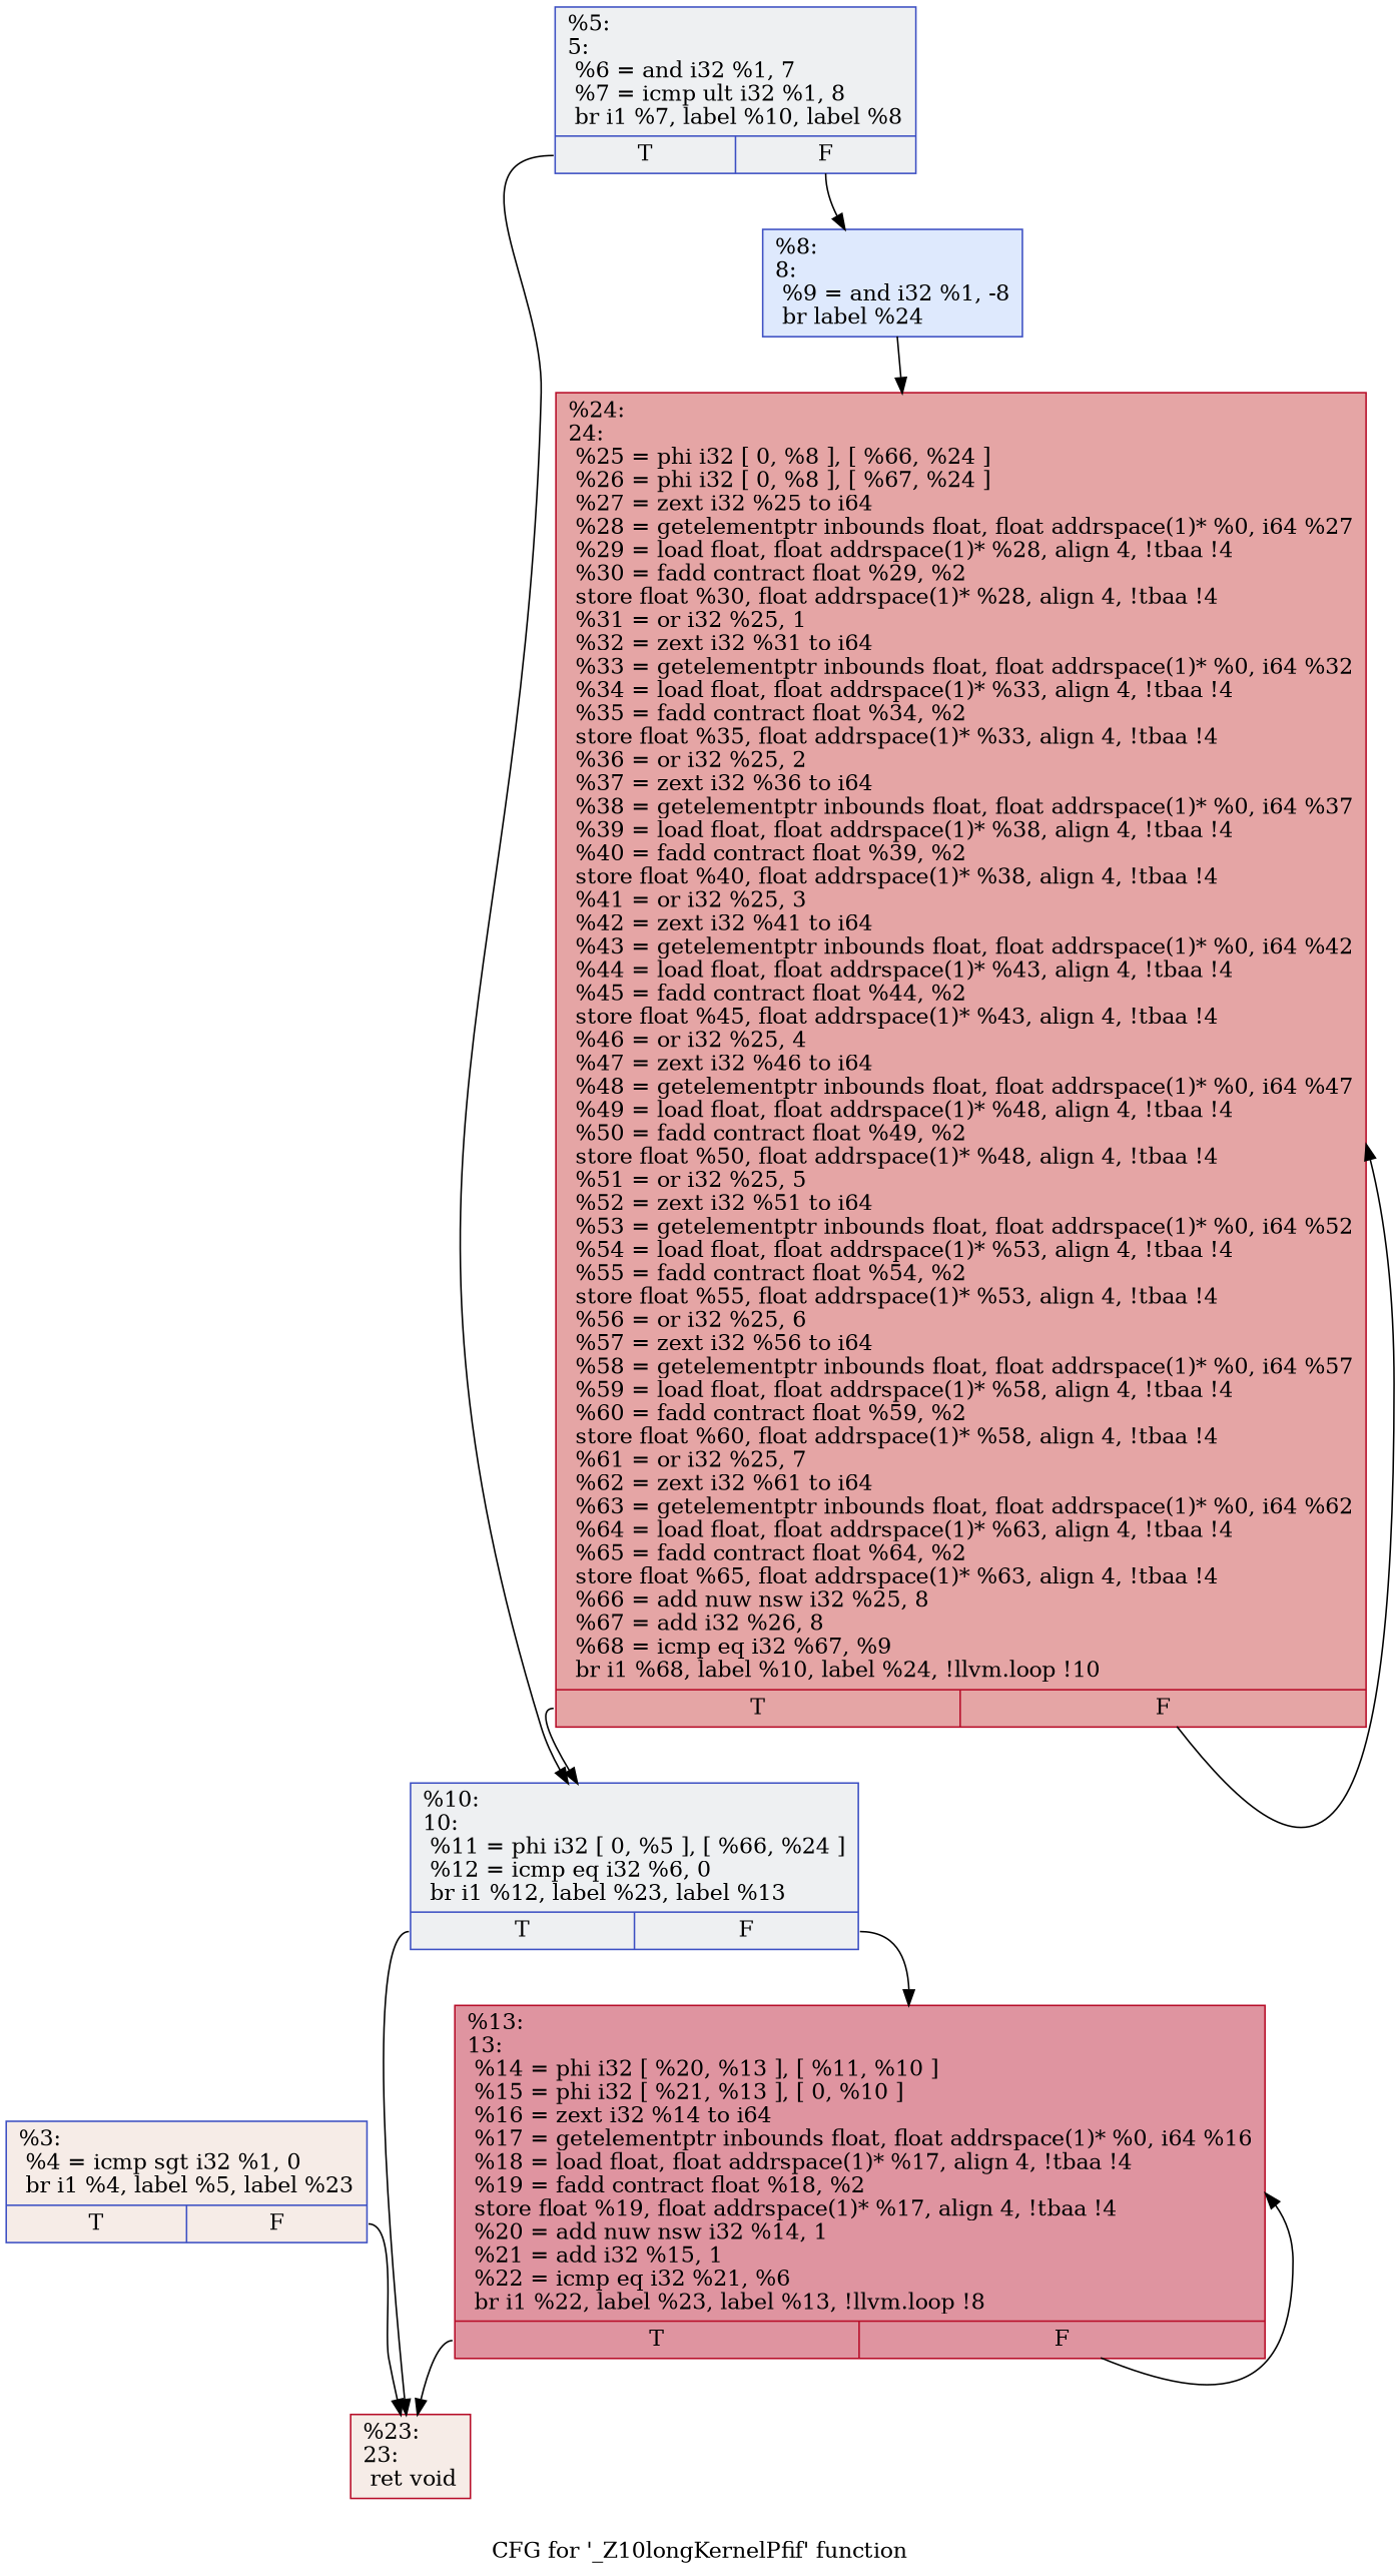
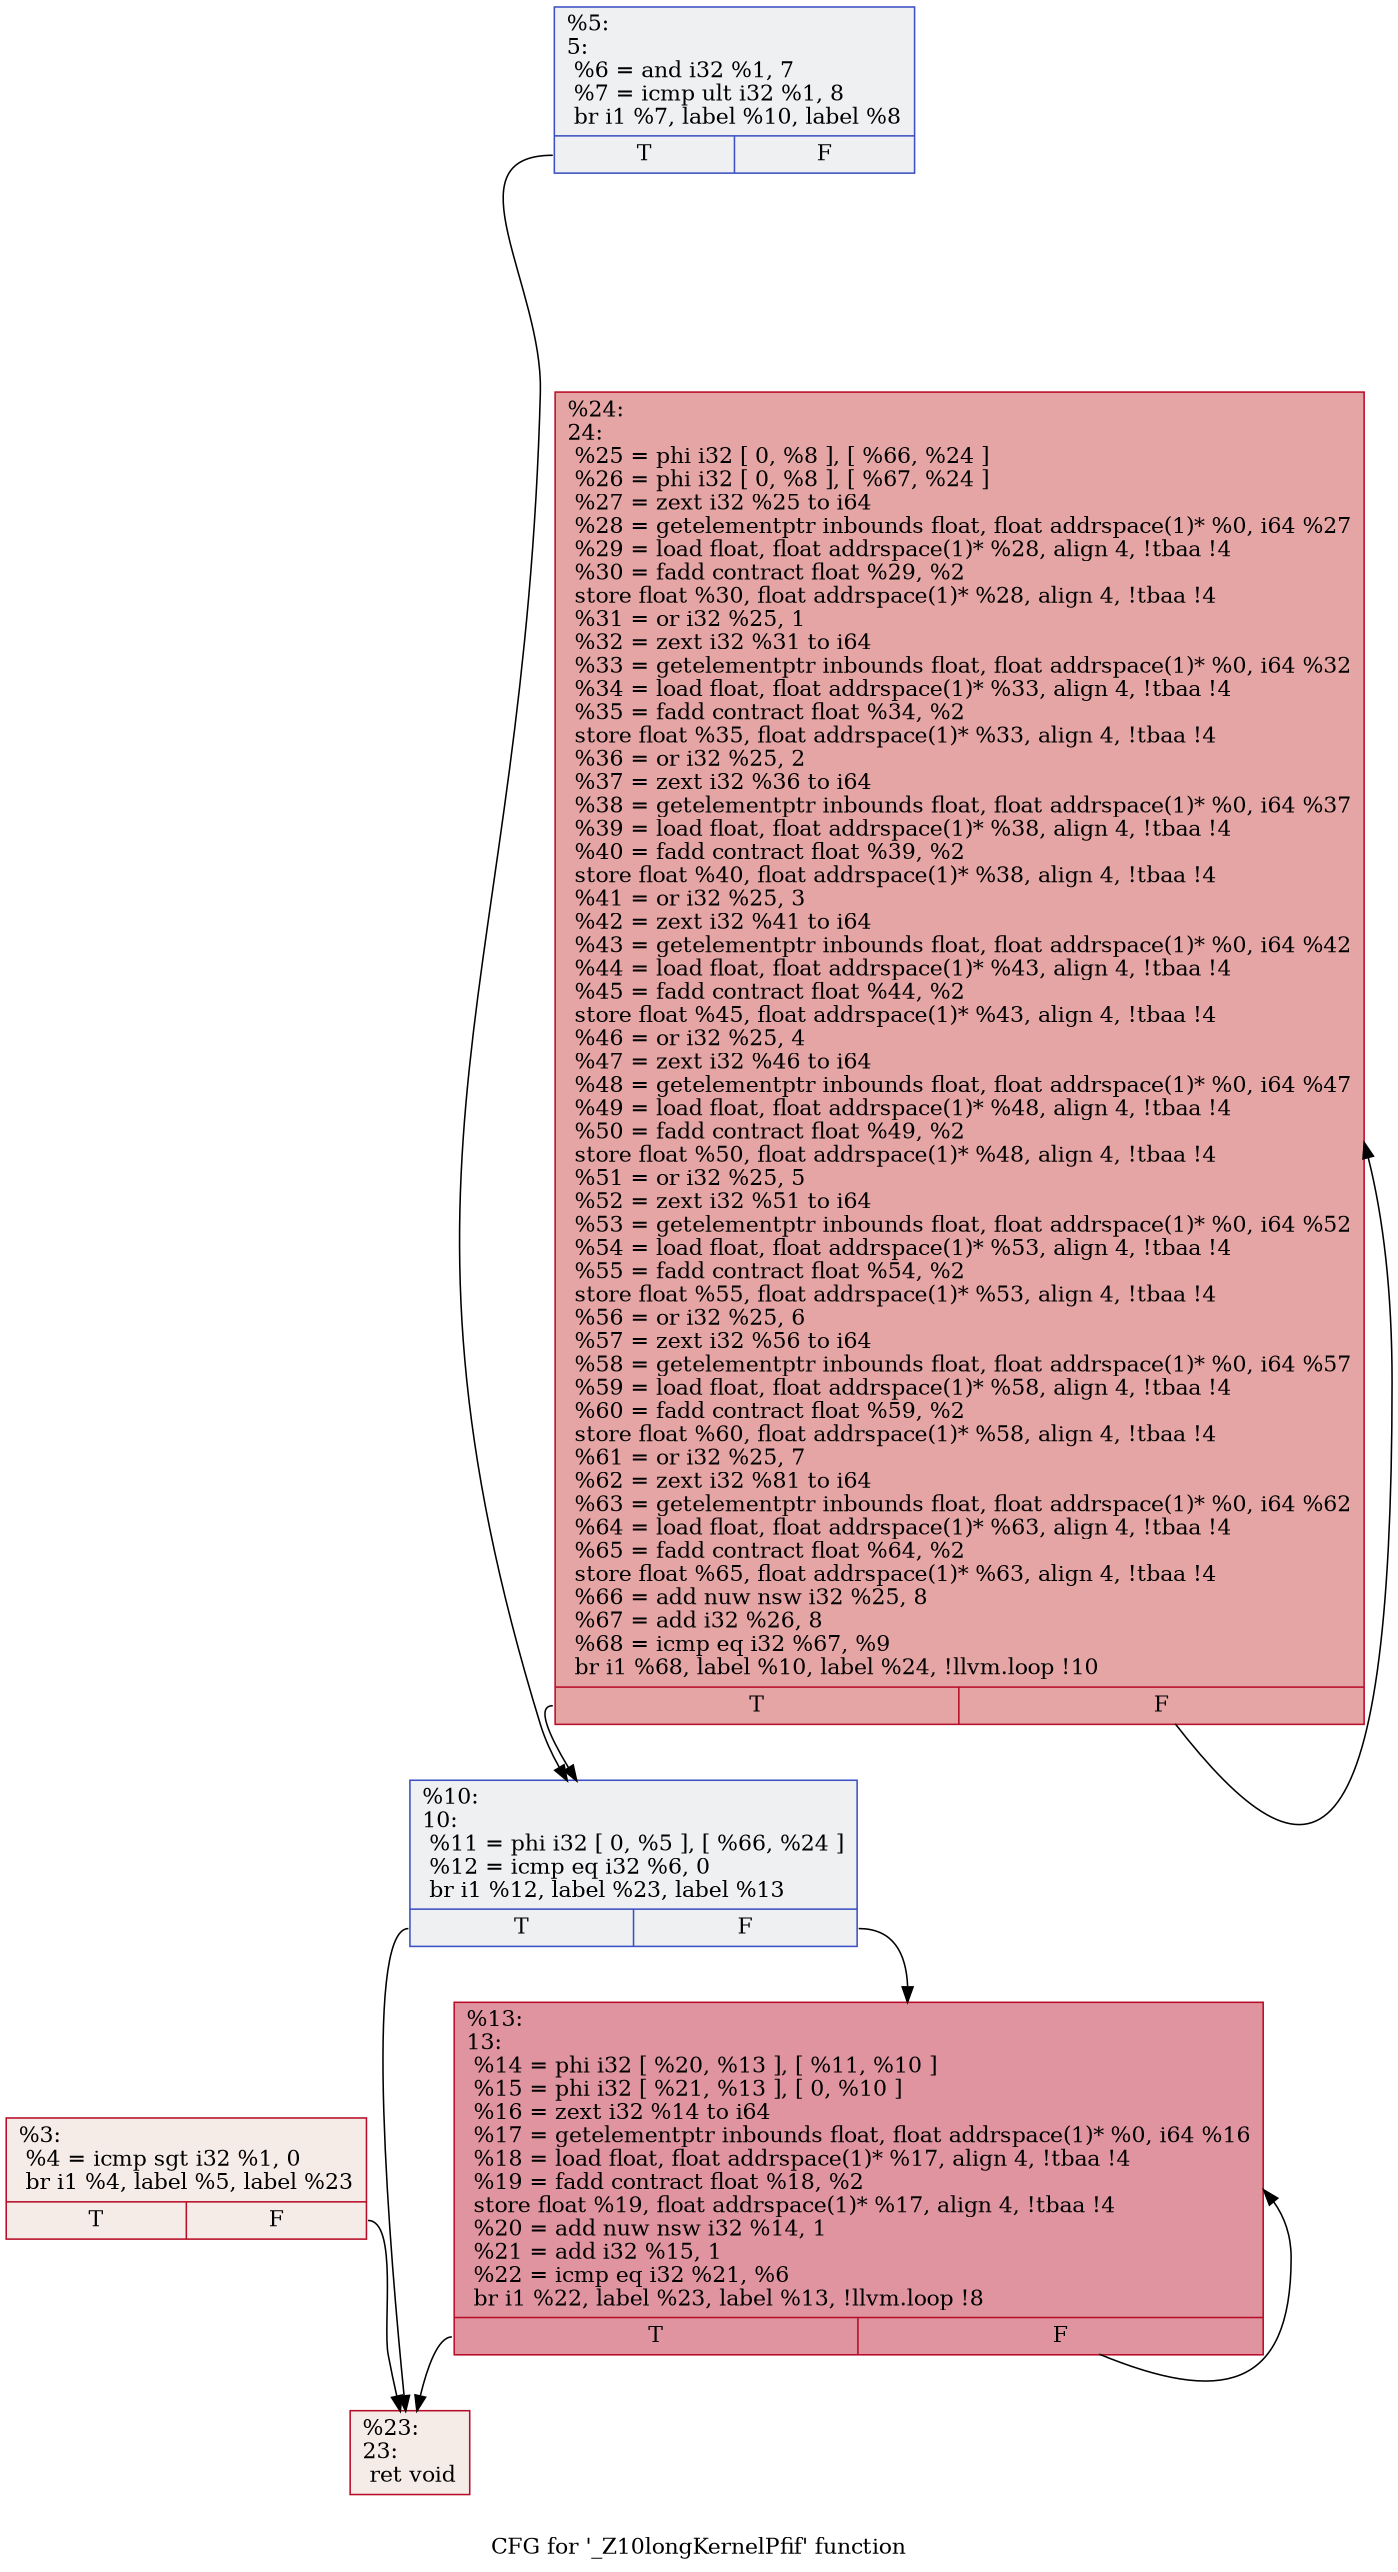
  digraph {
    label="CFG for '_Z10longKernelPfif' function"
    node [color="#3d50c3ff" fillcolor="#ead5c970" shape=record style=filled]
    edge [tailport=s1]
-   n1 [label="{%3:\l  %4 = icmp sgt i32 %1, 0\l  br i1 %4, label %5, label %23\l|{<s0>T|<s1>F}}"]
+   n1 [color="#b70d28ff" label="{%3:\l  %4 = icmp sgt i32 %1, 0\l  br i1 %4, label %5, label %23\l|{<s0>T|<s1>F}}"]
    n2 [color="#b70d28ff" label="{%23:\l23:                                               \l  ret void\l}"]
    n3 [fillcolor="#d9dce170" label="{%5:\l5:                                                \l  %6 = and i32 %1, 7\l  %7 = icmp ult i32 %1, 8\l  br i1 %7, label %10, label %8\l|{<s0>T|<s1>F}}"]
    n4 [fillcolor="#d9dce170" label="{%10:\l10:                                               \l  %11 = phi i32 [ 0, %5 ], [ %66, %24 ]\l  %12 = icmp eq i32 %6, 0\l  br i1 %12, label %23, label %13\l|{<s0>T|<s1>F}}"]
-   n5 [fillcolor="#b5cdfa70" label="{%8:\l8:                                                \l  %9 = and i32 %1, -8\l  br label %24\l}"]
    n6 [color="#b70d28ff" fillcolor="#b70d2870" label="{%13:\l13:                                               \l  %14 = phi i32 [ %20, %13 ], [ %11, %10 ]\l  %15 = phi i32 [ %21, %13 ], [ 0, %10 ]\l  %16 = zext i32 %14 to i64\l  %17 = getelementptr inbounds float, float addrspace(1)* %0, i64 %16\l  %18 = load float, float addrspace(1)* %17, align 4, !tbaa !4\l  %19 = fadd contract float %18, %2\l  store float %19, float addrspace(1)* %17, align 4, !tbaa !4\l  %20 = add nuw nsw i32 %14, 1\l  %21 = add i32 %15, 1\l  %22 = icmp eq i32 %21, %6\l  br i1 %22, label %23, label %13, !llvm.loop !8\l|{<s0>T|<s1>F}}"]
-   n7 [color="#b70d28ff" fillcolor="#c5333470" label="{%24:\l24:                                               \l  %25 = phi i32 [ 0, %8 ], [ %66, %24 ]\l  %26 = phi i32 [ 0, %8 ], [ %67, %24 ]\l  %27 = zext i32 %25 to i64\l  %28 = getelementptr inbounds float, float addrspace(1)* %0, i64 %27\l  %29 = load float, float addrspace(1)* %28, align 4, !tbaa !4\l  %30 = fadd contract float %29, %2\l  store float %30, float addrspace(1)* %28, align 4, !tbaa !4\l  %31 = or i32 %25, 1\l  %32 = zext i32 %31 to i64\l  %33 = getelementptr inbounds float, float addrspace(1)* %0, i64 %32\l  %34 = load float, float addrspace(1)* %33, align 4, !tbaa !4\l  %35 = fadd contract float %34, %2\l  store float %35, float addrspace(1)* %33, align 4, !tbaa !4\l  %36 = or i32 %25, 2\l  %37 = zext i32 %36 to i64\l  %38 = getelementptr inbounds float, float addrspace(1)* %0, i64 %37\l  %39 = load float, float addrspace(1)* %38, align 4, !tbaa !4\l  %40 = fadd contract float %39, %2\l  store float %40, float addrspace(1)* %38, align 4, !tbaa !4\l  %41 = or i32 %25, 3\l  %42 = zext i32 %41 to i64\l  %43 = getelementptr inbounds float, float addrspace(1)* %0, i64 %42\l  %44 = load float, float addrspace(1)* %43, align 4, !tbaa !4\l  %45 = fadd contract float %44, %2\l  store float %45, float addrspace(1)* %43, align 4, !tbaa !4\l  %46 = or i32 %25, 4\l  %47 = zext i32 %46 to i64\l  %48 = getelementptr inbounds float, float addrspace(1)* %0, i64 %47\l  %49 = load float, float addrspace(1)* %48, align 4, !tbaa !4\l  %50 = fadd contract float %49, %2\l  store float %50, float addrspace(1)* %48, align 4, !tbaa !4\l  %51 = or i32 %25, 5\l  %52 = zext i32 %51 to i64\l  %53 = getelementptr inbounds float, float addrspace(1)* %0, i64 %52\l  %54 = load float, float addrspace(1)* %53, align 4, !tbaa !4\l  %55 = fadd contract float %54, %2\l  store float %55, float addrspace(1)* %53, align 4, !tbaa !4\l  %56 = or i32 %25, 6\l  %57 = zext i32 %56 to i64\l  %58 = getelementptr inbounds float, float addrspace(1)* %0, i64 %57\l  %59 = load float, float addrspace(1)* %58, align 4, !tbaa !4\l  %60 = fadd contract float %59, %2\l  store float %60, float addrspace(1)* %58, align 4, !tbaa !4\l  %61 = or i32 %25, 7\l  %62 = zext i32 %61 to i64\l  %63 = getelementptr inbounds float, float addrspace(1)* %0, i64 %62\l  %64 = load float, float addrspace(1)* %63, align 4, !tbaa !4\l  %65 = fadd contract float %64, %2\l  store float %65, float addrspace(1)* %63, align 4, !tbaa !4\l  %66 = add nuw nsw i32 %25, 8\l  %67 = add i32 %26, 8\l  %68 = icmp eq i32 %67, %9\l  br i1 %68, label %10, label %24, !llvm.loop !10\l|{<s0>T|<s1>F}}"]
+   n7 [color="#b70d28ff" fillcolor="#c5333470" label="{%24:\l24:                                               \l  %25 = phi i32 [ 0, %8 ], [ %66, %24 ]\l  %26 = phi i32 [ 0, %8 ], [ %67, %24 ]\l  %27 = zext i32 %25 to i64\l  %28 = getelementptr inbounds float, float addrspace(1)* %0, i64 %27\l  %29 = load float, float addrspace(1)* %28, align 4, !tbaa !4\l  %30 = fadd contract float %29, %2\l  store float %30, float addrspace(1)* %28, align 4, !tbaa !4\l  %31 = or i32 %25, 1\l  %32 = zext i32 %31 to i64\l  %33 = getelementptr inbounds float, float addrspace(1)* %0, i64 %32\l  %34 = load float, float addrspace(1)* %33, align 4, !tbaa !4\l  %35 = fadd contract float %34, %2\l  store float %35, float addrspace(1)* %33, align 4, !tbaa !4\l  %36 = or i32 %25, 2\l  %37 = zext i32 %36 to i64\l  %38 = getelementptr inbounds float, float addrspace(1)* %0, i64 %37\l  %39 = load float, float addrspace(1)* %38, align 4, !tbaa !4\l  %40 = fadd contract float %39, %2\l  store float %40, float addrspace(1)* %38, align 4, !tbaa !4\l  %41 = or i32 %25, 3\l  %42 = zext i32 %41 to i64\l  %43 = getelementptr inbounds float, float addrspace(1)* %0, i64 %42\l  %44 = load float, float addrspace(1)* %43, align 4, !tbaa !4\l  %45 = fadd contract float %44, %2\l  store float %45, float addrspace(1)* %43, align 4, !tbaa !4\l  %46 = or i32 %25, 4\l  %47 = zext i32 %46 to i64\l  %48 = getelementptr inbounds float, float addrspace(1)* %0, i64 %47\l  %49 = load float, float addrspace(1)* %48, align 4, !tbaa !4\l  %50 = fadd contract float %49, %2\l  store float %50, float addrspace(1)* %48, align 4, !tbaa !4\l  %51 = or i32 %25, 5\l  %52 = zext i32 %51 to i64\l  %53 = getelementptr inbounds float, float addrspace(1)* %0, i64 %52\l  %54 = load float, float addrspace(1)* %53, align 4, !tbaa !4\l  %55 = fadd contract float %54, %2\l  store float %55, float addrspace(1)* %53, align 4, !tbaa !4\l  %56 = or i32 %25, 6\l  %57 = zext i32 %56 to i64\l  %58 = getelementptr inbounds float, float addrspace(1)* %0, i64 %57\l  %59 = load float, float addrspace(1)* %58, align 4, !tbaa !4\l  %60 = fadd contract float %59, %2\l  store float %60, float addrspace(1)* %58, align 4, !tbaa !4\l  %61 = or i32 %25, 7\l  %62 = zext i32 %81 to i64\l  %63 = getelementptr inbounds float, float addrspace(1)* %0, i64 %62\l  %64 = load float, float addrspace(1)* %63, align 4, !tbaa !4\l  %65 = fadd contract float %64, %2\l  store float %65, float addrspace(1)* %63, align 4, !tbaa !4\l  %66 = add nuw nsw i32 %25, 8\l  %67 = add i32 %26, 8\l  %68 = icmp eq i32 %67, %9\l  br i1 %68, label %10, label %24, !llvm.loop !10\l|{<s0>T|<s1>F}}"]
    n1 -> n2
    n3 -> n4 [tailport=s0]
-   n3 -> n5
    n4 -> n2 [tailport=s0]
    n4 -> n6
-   n5 -> n7 [tailport=s0]
    n6 -> n2 [tailport=s0]
    n6 -> n6
    n7 -> n4 [tailport=s0]
    n7 -> n7
  }
